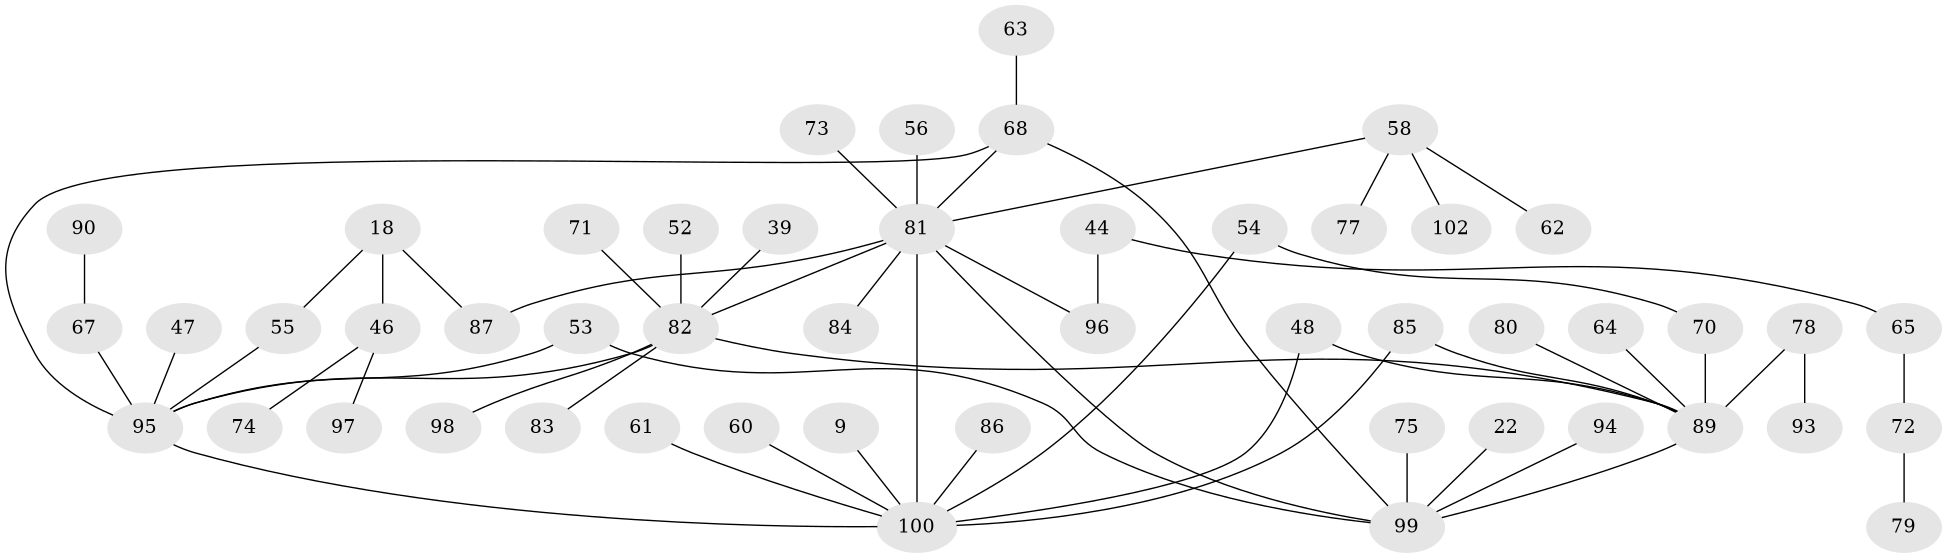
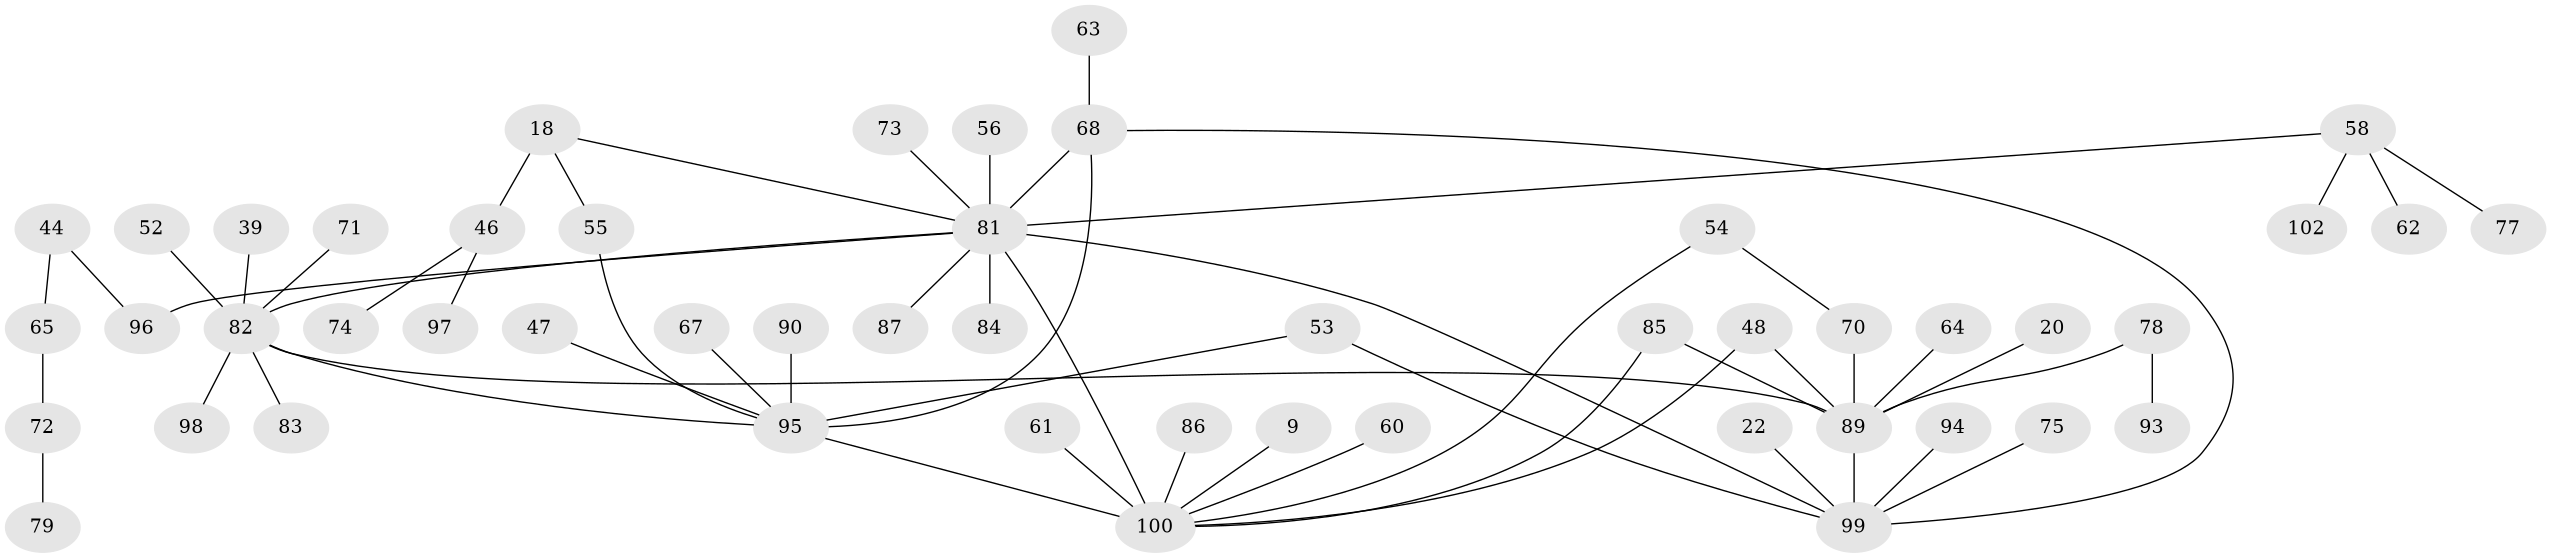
  graph {
    node [color=gray90 style=filled]
    100 [super="+20+15+42+88"]
    9
    18 [super="+14"]
    46 [super="+36"]
    55 [super="+43"]
    81 [super="+8+16"]
    74
    97
    95 [super="+38+91+66"]
    96 [super="+35+76"]
    82 [super="+26+28+50+24+39"]
    99 [super="+22"]
    84 [super="+41"]
    87 [super="+45"]
    44 [super="+32"]
    65
    72
    47
    89 [super="+19+59"]
    48
    83
    98
    52
    53
    54
    70
    56
    58 [super="+51"]
    62
    77
    102
    60
    61
    68 [super="+37"]
    63
    64
    79
    67
    n39 [label=39]
    71
    73 [super="+27"]
    75
    78
    93
-   80
+   80 [label=20]
    85
    86 [super="+34"]
    90
    n49 [label=22 super="+40"]
    94 [super="+49"]
    9 -- 100
    18 -- 46 [weight=2]
    18 -- 55
-   18 -- 87
+   18 -- 81
    46 -- 74
    46 -- 97
    55 -- 95
    81 -- 100 [weight=3]
    81 -- 96
    81 -- 82
    81 -- 99 [weight=2]
    81 -- 84
    81 -- 87
    95 -- 100 [weight=3]
    82 -- 95
    82 -- 89
    82 -- 83
    82 -- 98
    44 -- 96 [weight=2]
    44 -- 65
    65 -- 72
    72 -- 79
    47 -- 95
    89 -- 99 [weight=2]
    48 -- 100
    48 -- 89
    52 -- 82
    53 -- 95
    53 -- 99
    54 -- 100
    54 -- 70
    70 -- 89
    56 -- 81
    58 -- 81
    58 -- 62
    58 -- 77
    58 -- 102
    60 -- 100
    61 -- 100
    68 -- 81
    68 -- 95
    68 -- 99
    63 -- 68
    64 -- 89
    67 -- 95 [weight=2]
    n39 -- 82
    71 -- 82
    73 -- 81
    75 -- 99
    78 -- 89
    78 -- 93
    80 -- 89
    85 -- 100
    85 -- 89
    86 -- 100 [weight=2]
-   90 -- 67
+   90 -- 95
    n49 -- 99
    94 -- 99
  }
